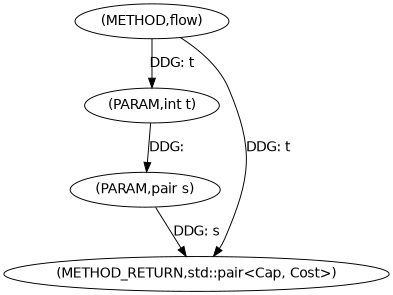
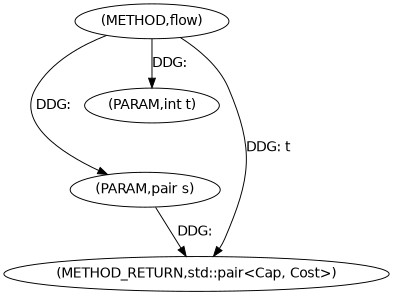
  digraph {
    fontname="DejaVu Sans"
    node [fontname="DejaVu Sans"]
    edge [fontname="DejaVu Sans"]
    n1 [label="(METHOD,flow)"]
    n2 [label="(PARAM,pair s)"]
    n3 [label="(PARAM,int t)"]
    n4 [label="(METHOD_RETURN,std::pair<Cap, Cost>)"]
-   n3 -> n2 [label="DDG: "]
-   n1 -> n3 [label="DDG: t"]
+   n1 -> n2 [label="DDG: "]
+   n1 -> n3 [label="DDG: "]
    n1 -> n4 [label="DDG: t"]
-   n2 -> n4 [label="DDG: s"]
+   n2 -> n4 [label="DDG: "]
  }
